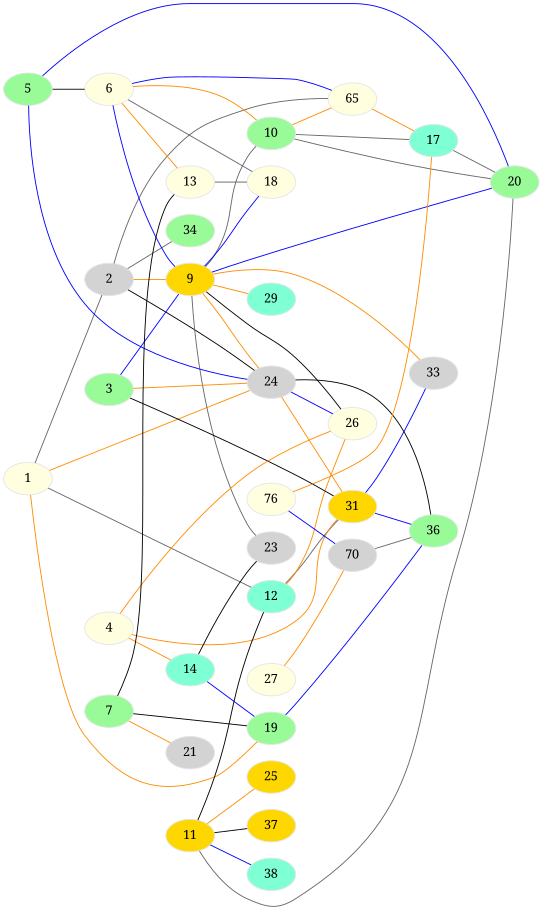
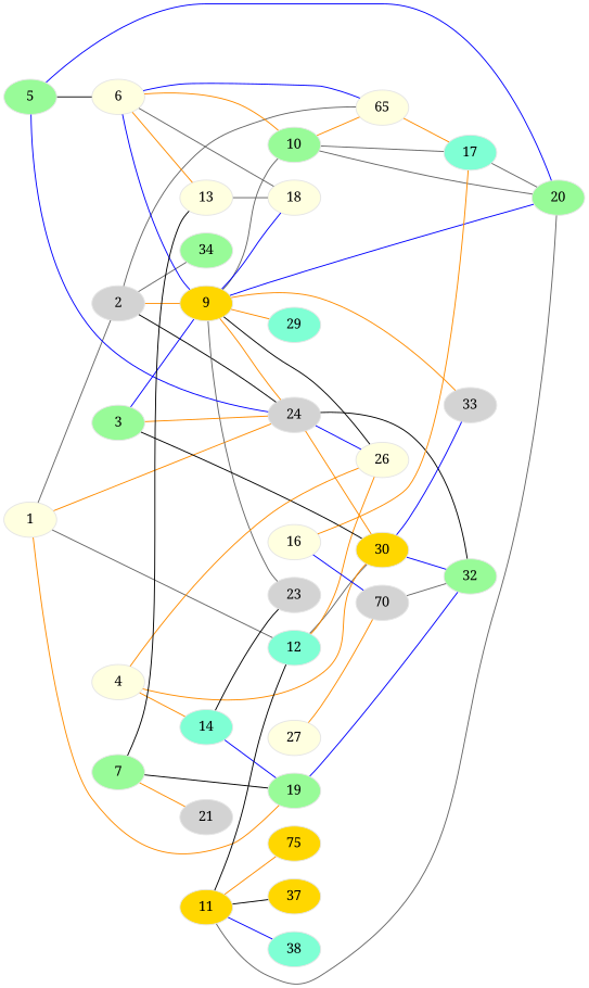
  graph {
    fontname="Noto Serif"
    rankdir=LR
    node [color=gray90 fillcolor=lightyellow fontname="Noto Serif" style=filled]
    edge [color=darkorange fontname="Noto Serif" weight=1.0]
    2 [fillcolor=lightgrey]
    1
    12 [fillcolor=aquamarine]
    19 [fillcolor=palegreen]
    24 [fillcolor=lightgrey]
    9 [fillcolor=gold]
    n7 [label=65]
    34 [fillcolor=palegreen]
-   31 [fillcolor=gold]
+   31 [fillcolor=gold label=30]
    26
-   36 [fillcolor=palegreen]
+   36 [fillcolor=palegreen label=32]
    20 [fillcolor=palegreen]
    10 [fillcolor=palegreen]
    18
    23 [fillcolor=lightgrey]
    29 [fillcolor=aquamarine]
    33 [fillcolor=lightgrey]
    17 [fillcolor=aquamarine]
    3 [fillcolor=palegreen]
    4
    14 [fillcolor=aquamarine]
    5 [fillcolor=palegreen]
    6
    13
    7 [fillcolor=palegreen]
    21 [fillcolor=lightgrey]
-   16 [label=76]
+   16
    n28 [fillcolor=lightgrey label=70]
    11 [fillcolor=gold]
-   25 [fillcolor=gold]
+   25 [fillcolor=gold label=75]
    37 [fillcolor=gold]
    38 [fillcolor=aquamarine]
    27
    2 -- 24 [color=black]
    2 -- 9 [weight=2.0]
    2 -- n7 [color=gray40]
    2 -- 34 [color=gray40]
    1 -- 2 [color=gray40]
    1 -- 12 [color=gray40]
    1 -- 19
    1 -- 24
    12 -- 31 [color=gray40]
    12 -- 26
    19 -- 36 [color=blue]
    24 -- 31
    24 -- 26 [color=blue]
    24 -- 36 [color=black]
    9 -- 24
    9 -- 26 [color=black]
    9 -- 20 [color=blue]
    9 -- 10 [color=gray40]
    9 -- 18 [color=blue]
    9 -- 23 [color=gray40]
    9 -- 29
    9 -- 33
    n7 -- 17
    31 -- 36 [color=blue]
    31 -- 33 [color=blue]
    10 -- n7 [weight=2.0]
    10 -- 20 [color=gray40]
    10 -- 17 [color=gray40]
    17 -- 20 [color=gray40]
    3 -- 24
    3 -- 9 [color=blue]
    3 -- 31 [color=black]
    4 -- 31
    4 -- 26
    4 -- 14
    14 -- 19 [color=blue]
    14 -- 23 [color=black]
    5 -- 24 [color=blue]
    5 -- 20 [color=blue]
    5 -- 6 [color=black]
    6 -- 9 [color=blue]
    6 -- n7 [color=blue]
    6 -- 10 [weight=2.0]
    6 -- 18 [color=gray40]
    6 -- 13
    13 -- 18 [color=gray40]
    7 -- 19 [color=black]
    7 -- 13 [color=black]
    7 -- 21
    16 -- 17
    16 -- n28 [color=blue]
    n28 -- 36 [color=gray40]
    11 -- 12 [color=black]
    11 -- 20 [color=gray40]
    11 -- 25
    11 -- 37 [color=black]
    11 -- 38 [color=blue]
    27 -- n28
  }
